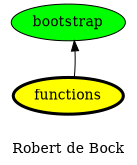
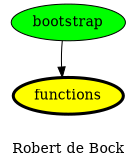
  digraph {
    label="Robert de Bock"
    node [style=filled]
    bootstrap [fillcolor=green]
    functions [fillcolor=yellow penwidth=3]
-   functions -> bootstrap
+   bootstrap -> functions
  }
